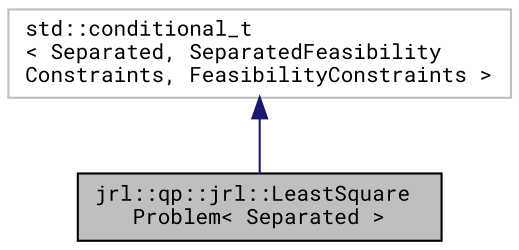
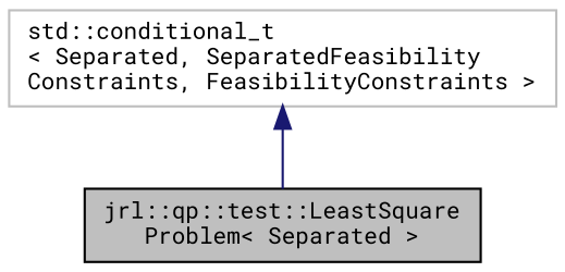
  digraph {
    rankdir=TB
    fontname="Roboto Mono"
    node [fontname="Roboto Mono" fontsize=10 shape=record style=filled]
-   n1 [color=black fillcolor=grey75 fontcolor=black height=0.2 label="jrl::qp::jrl::LeastSquare\lProblem\< Separated \>" width=0.4]
+   n1 [color=black fillcolor=grey75 fontcolor=black height=0.2 label="jrl::qp::test::LeastSquare\lProblem\< Separated \>" width=0.4]
    n2 [color=grey75 fillcolor=white height=0.2 label="std::conditional_t\l\< Separated, SeparatedFeasibility\lConstraints, FeasibilityConstraints \>" width=0.4]
    n2 -> n1 [color=midnightblue dir=back fontname="Roboto Mono" fontsize=10 labelfontname=Helvetica labelfontsize=10 style=solid]
  }
